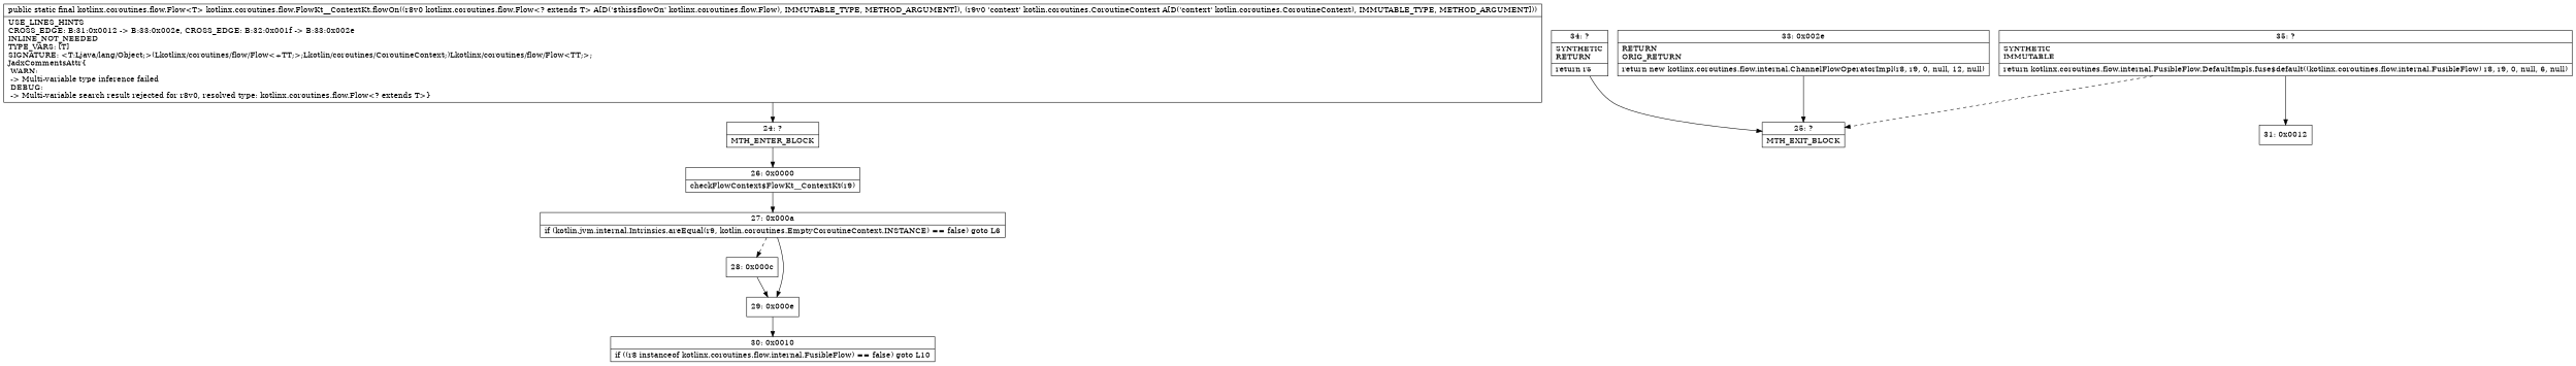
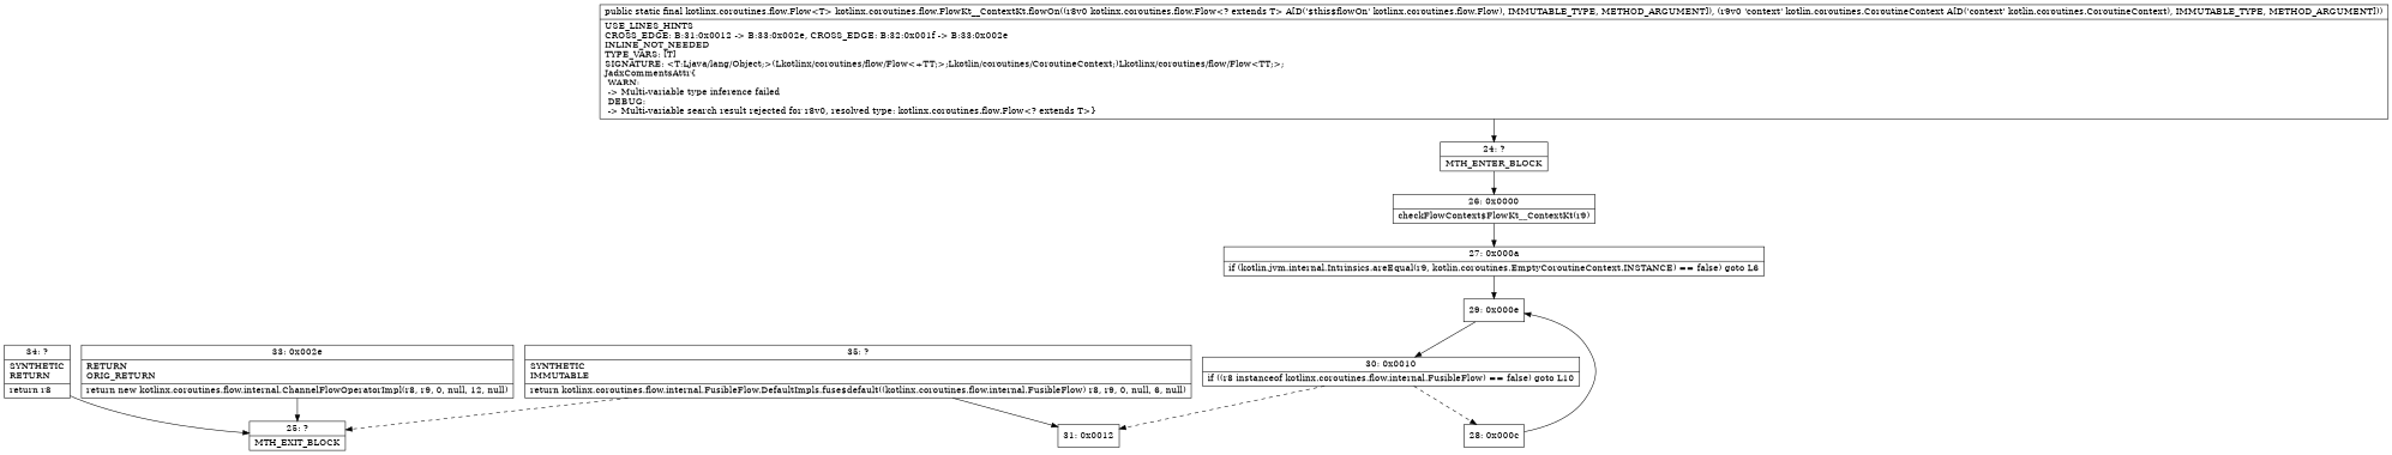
  digraph {
    node [shape=record]
    n1 [label="{24\:\ ?|MTH_ENTER_BLOCK\l}"]
    n2 [label="{26\:\ 0x0000|checkFlowContext$FlowKt__ContextKt(r9)\l}"]
    n3 [label="{27\:\ 0x000a|if (kotlin.jvm.internal.Intrinsics.areEqual(r9, kotlin.coroutines.EmptyCoroutineContext.INSTANCE) == false) goto L6\l}"]
    n4 [label="{28\:\ 0x000c}"]
    n5 [label="{29\:\ 0x000e}"]
    n6 [label="{30\:\ 0x0010|if ((r8 instanceof kotlinx.coroutines.flow.internal.FusibleFlow) == false) goto L10\l}"]
-   n7 [label="{34\:\ ?|SYNTHETIC\lRETURN\l|return r5\l}"]
+   n7 [label="{34\:\ ?|SYNTHETIC\lRETURN\l|return r8\l}"]
    n8 [label="{25\:\ ?|MTH_EXIT_BLOCK\l}"]
    n9 [label="{31\:\ 0x0012}"]
    n10 [label="{35\:\ ?|SYNTHETIC\lIMMUTABLE\l|return kotlinx.coroutines.flow.internal.FusibleFlow.DefaultImpls.fuse$default((kotlinx.coroutines.flow.internal.FusibleFlow) r8, r9, 0, null, 6, null)\l}"]
    n11 [label="{33\:\ 0x002e|RETURN\lORIG_RETURN\l|return new kotlinx.coroutines.flow.internal.ChannelFlowOperatorImpl(r8, r9, 0, null, 12, null)\l}"]
    n12 [label="{public static final kotlinx.coroutines.flow.Flow\<T\> kotlinx.coroutines.flow.FlowKt__ContextKt.flowOn((r8v0 kotlinx.coroutines.flow.Flow\<? extends T\> A[D('$this$flowOn' kotlinx.coroutines.flow.Flow), IMMUTABLE_TYPE, METHOD_ARGUMENT]), (r9v0 'context' kotlin.coroutines.CoroutineContext A[D('context' kotlin.coroutines.CoroutineContext), IMMUTABLE_TYPE, METHOD_ARGUMENT]))  | USE_LINES_HINTS\lCROSS_EDGE: B:31:0x0012 \-\> B:33:0x002e, CROSS_EDGE: B:32:0x001f \-\> B:33:0x002e\lINLINE_NOT_NEEDED\lTYPE_VARS: [T]\lSIGNATURE: \<T:Ljava\/lang\/Object;\>(Lkotlinx\/coroutines\/flow\/Flow\<+TT;\>;Lkotlin\/coroutines\/CoroutineContext;)Lkotlinx\/coroutines\/flow\/Flow\<TT;\>;\lJadxCommentsAttr\{\l WARN: \l \-\> Multi\-variable type inference failed\l DEBUG: \l \-\> Multi\-variable search result rejected for r8v0, resolved type: kotlinx.coroutines.flow.Flow\<? extends T\>\}\l}"]
    n1 -> n2
    n2 -> n3
-   n3 -> n4 [style=dashed]
+   n6 -> n4 [style=dashed]
    n3 -> n5
    n4 -> n5
    n5 -> n6
+   n6 -> n9 [style=dashed]
    n7 -> n8
    n10 -> n8 [style=dashed]
    n10 -> n9
    n11 -> n8
    n12 -> n1
  }
